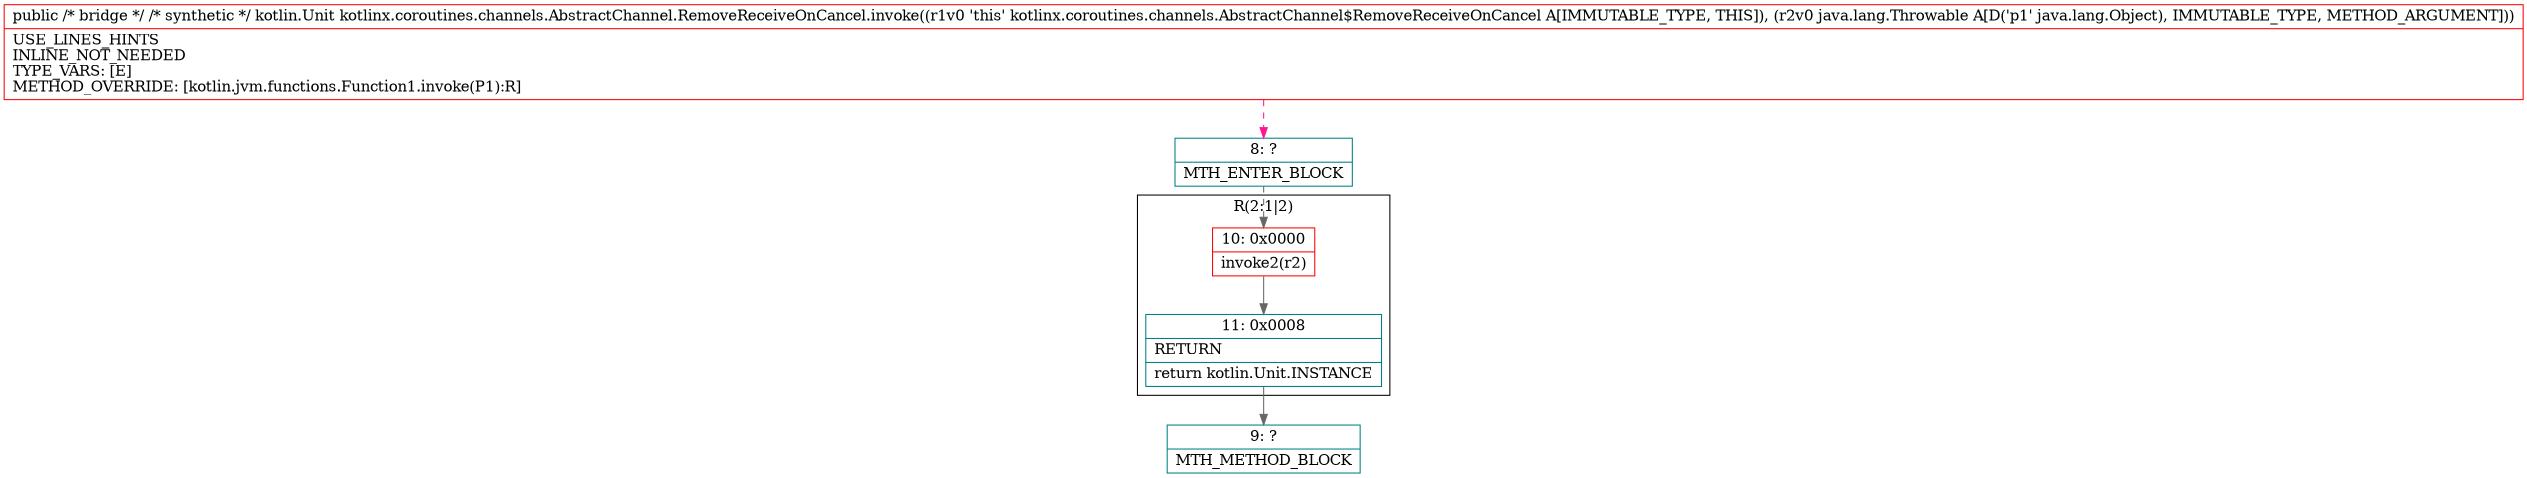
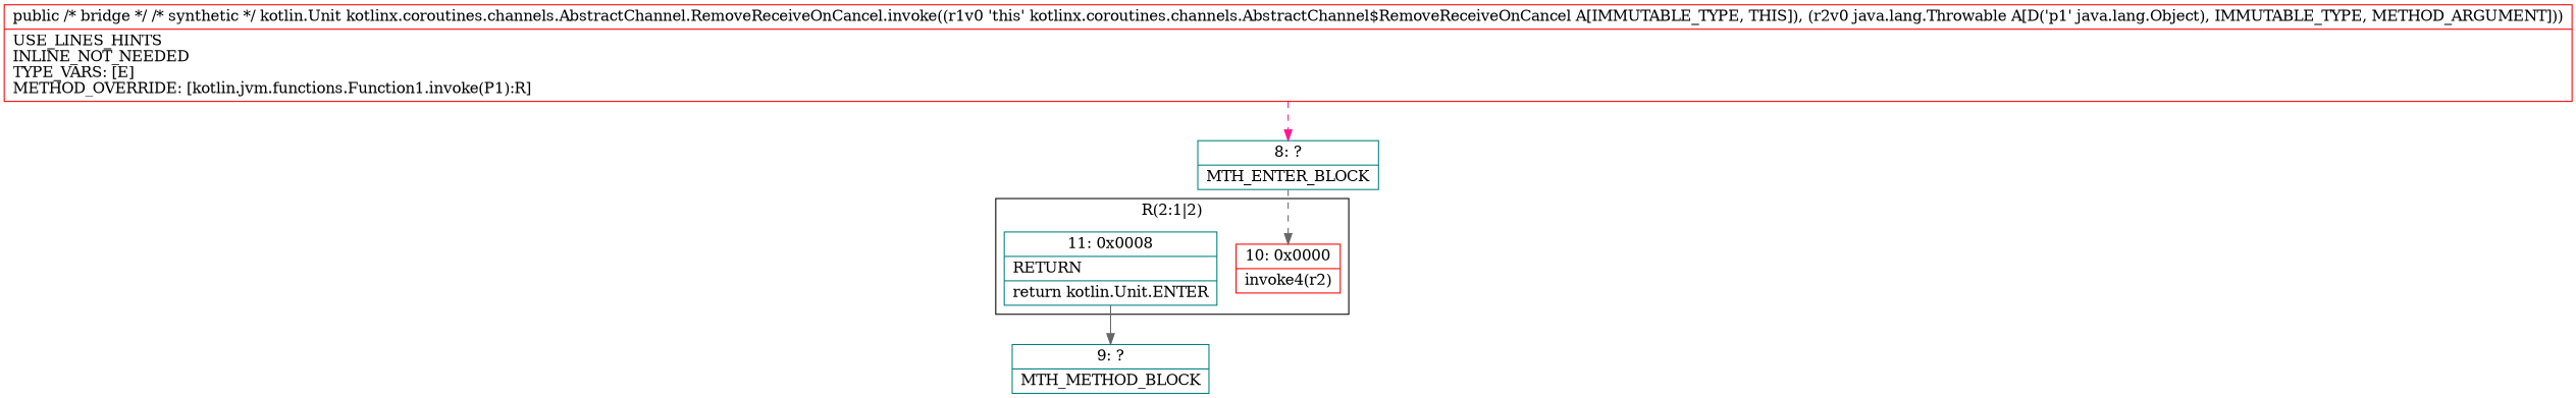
  digraph {
    node [color=teal shape=record]
    edge [color=gray40 style=solid]
-   n1 [color=red label="{10\:\ 0x0000|invoke2(r2)\l}"]
-   n2 [label="{11\:\ 0x0008|RETURN\l|return kotlin.Unit.INSTANCE\l}"]
+   n1 [color=red label="{10\:\ 0x0000|invoke4(r2)\l}"]
+   n2 [label="{11\:\ 0x0008|RETURN\l|return kotlin.Unit.ENTER\l}"]
    n3 [label="{9\:\ ?|MTH_METHOD_BLOCK\l}"]
    n4 [label="{8\:\ ?|MTH_ENTER_BLOCK\l}"]
    n5 [color=red label="{public \/* bridge *\/ \/* synthetic *\/ kotlin.Unit kotlinx.coroutines.channels.AbstractChannel.RemoveReceiveOnCancel.invoke((r1v0 'this' kotlinx.coroutines.channels.AbstractChannel$RemoveReceiveOnCancel A[IMMUTABLE_TYPE, THIS]), (r2v0 java.lang.Throwable A[D('p1' java.lang.Object), IMMUTABLE_TYPE, METHOD_ARGUMENT]))  | USE_LINES_HINTS\lINLINE_NOT_NEEDED\lTYPE_VARS: [E]\lMETHOD_OVERRIDE: [kotlin.jvm.functions.Function1.invoke(P1):R]\l}"]
    subgraph cluster_1 {
      label="R(2:1|2)"
      n1
      n2
    }
-   n1 -> n2
    n2 -> n3
    n4 -> n1 [style=dashed]
    n5 -> n4 [color=deeppink style=dashed]
  }
